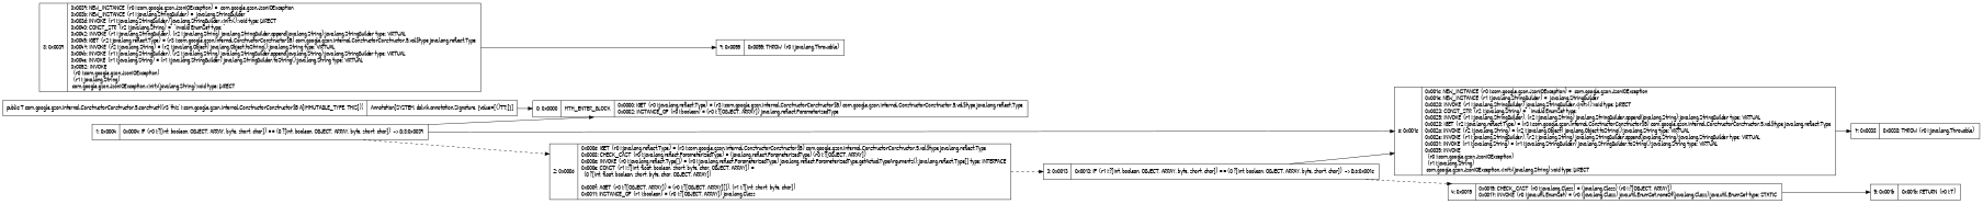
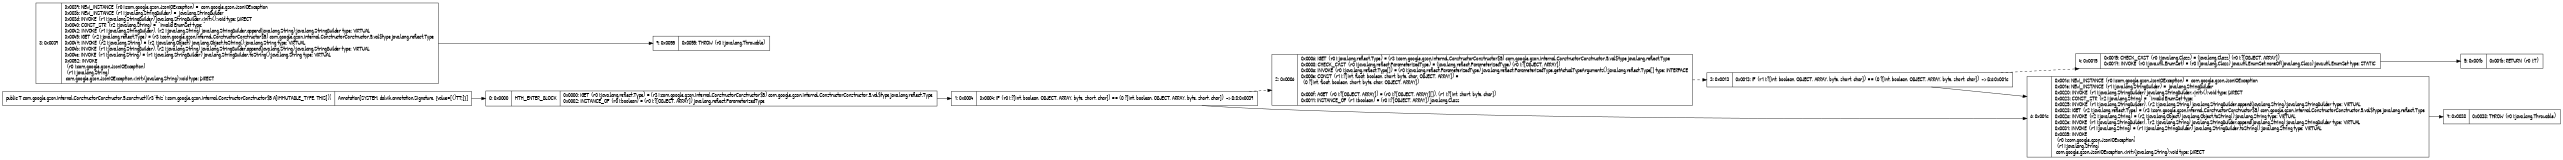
  digraph {
    fontname="Patrick Hand"
    rankdir=LR
    node [fontname="Patrick Hand" shape=record]
    edge [fontname="Patrick Hand"]
    n1 [label="{0\:\ 0x0000|MTH_ENTER_BLOCK\l|0x0000: IGET  (r0 I:java.lang.reflect.Type) = (r3 I:com.google.gson.internal.ConstructorConstructor$5) com.google.gson.internal.ConstructorConstructor.5.val$type java.lang.reflect.Type \l0x0002: INSTANCE_OF  (r0 I:boolean) = (r0 I:?[OBJECT, ARRAY]) java.lang.reflect.ParameterizedType \l}"]
    n2 [label="{1\:\ 0x0004|0x0004: IF  (r0 I:?[int, boolean, OBJECT, ARRAY, byte, short, char]) == (0 ?[int, boolean, OBJECT, ARRAY, byte, short, char])  \-\> B:8:0x0039 \l}"]
    n3 [label="{2\:\ 0x0006|0x0006: IGET  (r0 I:java.lang.reflect.Type) = (r3 I:com.google.gson.internal.ConstructorConstructor$5) com.google.gson.internal.ConstructorConstructor.5.val$type java.lang.reflect.Type \l0x0008: CHECK_CAST  (r0 I:java.lang.reflect.ParameterizedType) = (java.lang.reflect.ParameterizedType) (r0 I:?[OBJECT, ARRAY]) \l0x000a: INVOKE  (r0 I:java.lang.reflect.Type[]) = (r0 I:java.lang.reflect.ParameterizedType) java.lang.reflect.ParameterizedType.getActualTypeArguments():java.lang.reflect.Type[] type: INTERFACE \l0x000e: CONST  (r1 I:?[int, float, boolean, short, byte, char, OBJECT, ARRAY]) = \l  (0 ?[int, float, boolean, short, byte, char, OBJECT, ARRAY])\l \l0x000f: AGET  (r0 I:?[OBJECT, ARRAY]) = (r0 I:?[OBJECT, ARRAY][]), (r1 I:?[int, short, byte, char]) \l0x0011: INSTANCE_OF  (r1 I:boolean) = (r0 I:?[OBJECT, ARRAY]) java.lang.Class \l}"]
    n4 [label="{6\:\ 0x001c|0x001c: NEW_INSTANCE  (r0 I:com.google.gson.JsonIOException) =  com.google.gson.JsonIOException \l0x001e: NEW_INSTANCE  (r1 I:java.lang.StringBuilder) =  java.lang.StringBuilder \l0x0020: INVOKE  (r1 I:java.lang.StringBuilder) java.lang.StringBuilder.\<init\>():void type: DIRECT \l0x0023: CONST_STR  (r2 I:java.lang.String) =  \"Invalid EnumSet type: \" \l0x0025: INVOKE  (r1 I:java.lang.StringBuilder), (r2 I:java.lang.String) java.lang.StringBuilder.append(java.lang.String):java.lang.StringBuilder type: VIRTUAL \l0x0028: IGET  (r2 I:java.lang.reflect.Type) = (r3 I:com.google.gson.internal.ConstructorConstructor$5) com.google.gson.internal.ConstructorConstructor.5.val$type java.lang.reflect.Type \l0x002a: INVOKE  (r2 I:java.lang.String) = (r2 I:java.lang.Object) java.lang.Object.toString():java.lang.String type: VIRTUAL \l0x002e: INVOKE  (r1 I:java.lang.StringBuilder), (r2 I:java.lang.String) java.lang.StringBuilder.append(java.lang.String):java.lang.StringBuilder type: VIRTUAL \l0x0031: INVOKE  (r1 I:java.lang.String) = (r1 I:java.lang.StringBuilder) java.lang.StringBuilder.toString():java.lang.String type: VIRTUAL \l0x0035: INVOKE  \l  (r0 I:com.google.gson.JsonIOException)\l  (r1 I:java.lang.String)\l com.google.gson.JsonIOException.\<init\>(java.lang.String):void type: DIRECT \l}"]
    n5 [label="{3\:\ 0x0013|0x0013: IF  (r1 I:?[int, boolean, OBJECT, ARRAY, byte, short, char]) == (0 ?[int, boolean, OBJECT, ARRAY, byte, short, char])  \-\> B:6:0x001c \l}"]
    n6 [label="{8\:\ 0x0039|0x0039: NEW_INSTANCE  (r0 I:com.google.gson.JsonIOException) =  com.google.gson.JsonIOException \l0x003b: NEW_INSTANCE  (r1 I:java.lang.StringBuilder) =  java.lang.StringBuilder \l0x003d: INVOKE  (r1 I:java.lang.StringBuilder) java.lang.StringBuilder.\<init\>():void type: DIRECT \l0x0040: CONST_STR  (r2 I:java.lang.String) =  \"Invalid EnumSet type: \" \l0x0042: INVOKE  (r1 I:java.lang.StringBuilder), (r2 I:java.lang.String) java.lang.StringBuilder.append(java.lang.String):java.lang.StringBuilder type: VIRTUAL \l0x0045: IGET  (r2 I:java.lang.reflect.Type) = (r3 I:com.google.gson.internal.ConstructorConstructor$5) com.google.gson.internal.ConstructorConstructor.5.val$type java.lang.reflect.Type \l0x0047: INVOKE  (r2 I:java.lang.String) = (r2 I:java.lang.Object) java.lang.Object.toString():java.lang.String type: VIRTUAL \l0x004b: INVOKE  (r1 I:java.lang.StringBuilder), (r2 I:java.lang.String) java.lang.StringBuilder.append(java.lang.String):java.lang.StringBuilder type: VIRTUAL \l0x004e: INVOKE  (r1 I:java.lang.String) = (r1 I:java.lang.StringBuilder) java.lang.StringBuilder.toString():java.lang.String type: VIRTUAL \l0x0052: INVOKE  \l  (r0 I:com.google.gson.JsonIOException)\l  (r1 I:java.lang.String)\l com.google.gson.JsonIOException.\<init\>(java.lang.String):void type: DIRECT \l}"]
    n7 [label="{9\:\ 0x0055|0x0055: THROW  (r0 I:java.lang.Throwable) \l}"]
    n8 [label="{4\:\ 0x0015|0x0015: CHECK_CAST  (r0 I:java.lang.Class) = (java.lang.Class) (r0 I:?[OBJECT, ARRAY]) \l0x0017: INVOKE  (r0 I:java.util.EnumSet) = (r0 I:java.lang.Class) java.util.EnumSet.noneOf(java.lang.Class):java.util.EnumSet type: STATIC \l}"]
    n9 [label="{5\:\ 0x001b|0x001b: RETURN  (r0 I:T) \l}"]
    n10 [label="{7\:\ 0x0038|0x0038: THROW  (r0 I:java.lang.Throwable) \l}"]
    n11 [label="{public T com.google.gson.internal.ConstructorConstructor.5.construct((r3 'this' I:com.google.gson.internal.ConstructorConstructor$5 A[IMMUTABLE_TYPE, THIS]))  | Annotation[SYSTEM, dalvik.annotation.Signature, \{value=[()TT;]\}]\l}"]
-   n2 -> n1
+   n1 -> n2
    n2 -> n3 [style=dashed]
    n2 -> n4
    n3 -> n5 [style=dashed]
    n4 -> n10
    n5 -> n4
    n5 -> n8 [style=dashed]
    n6 -> n7
    n8 -> n9
    n11 -> n1
  }
